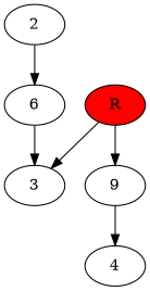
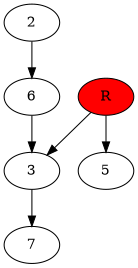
  digraph {
    2
    6
-   5 [label=9]
-   4
+   5
    3
+   7
    R [fillcolor="#ff0000" style=filled]
    2 -> 6
    6 -> 3
-   5 -> 4
+   3 -> 7
    R -> 5
    R -> 3
  }
